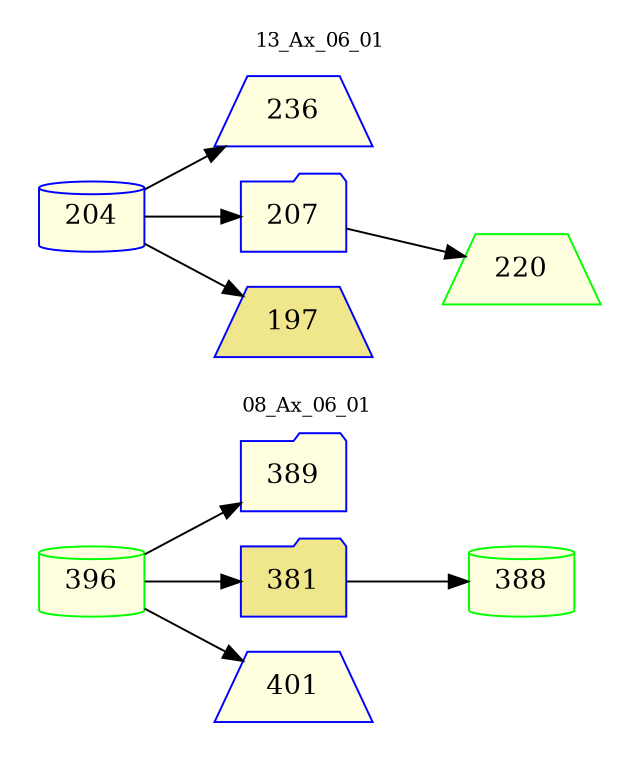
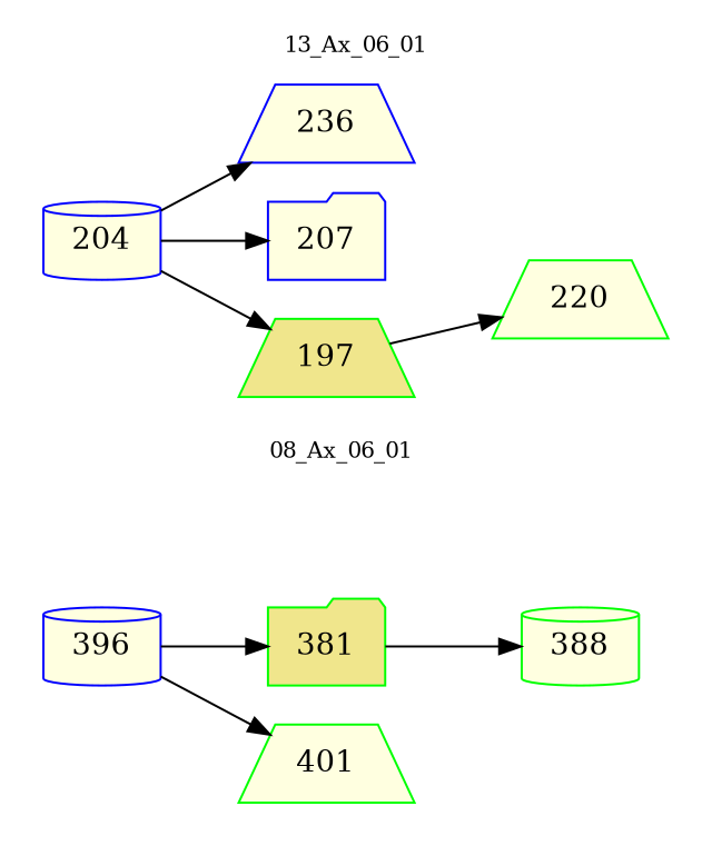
  digraph {
    rankdir=LR
    node [color=blue fillcolor=lightyellow shape=trapezium style=filled]
    edge [color=black]
-   n1 [color=green label=396 shape=cylinder]
-   n2 [label=401]
-   n3 [fillcolor=khaki label=381 shape=folder]
-   n4 [label=389 shape=folder]
+   n1 [label=396 shape=cylinder]
+   n2 [color=green label=401]
+   n3 [color=green fillcolor=khaki label=381 shape=folder]
    n5 [color=green label=388 shape=cylinder]
    n6 [label=204 shape=cylinder]
-   n7 [fillcolor=khaki label=197]
+   n7 [color=green fillcolor=khaki label=197]
    n8 [label=207 shape=folder]
    n9 [label=236]
    n10 [color=green label=220]
    subgraph cluster_1 {
      color=white
      fontsize=10
      label="08_Ax_06_01"
      n1
      n2
      n3
-     n4
      n5
    }
    subgraph cluster_2 {
      color=white
      fontsize=10
      label="13_Ax_06_01"
      n6
      n7
      n8
      n9
      n10
    }
    n1 -> n2
    n1 -> n3
-   n1 -> n4
    n3 -> n5
    n6 -> n7
    n6 -> n8
    n6 -> n9
-   n8 -> n10
+   n7 -> n10
  }
